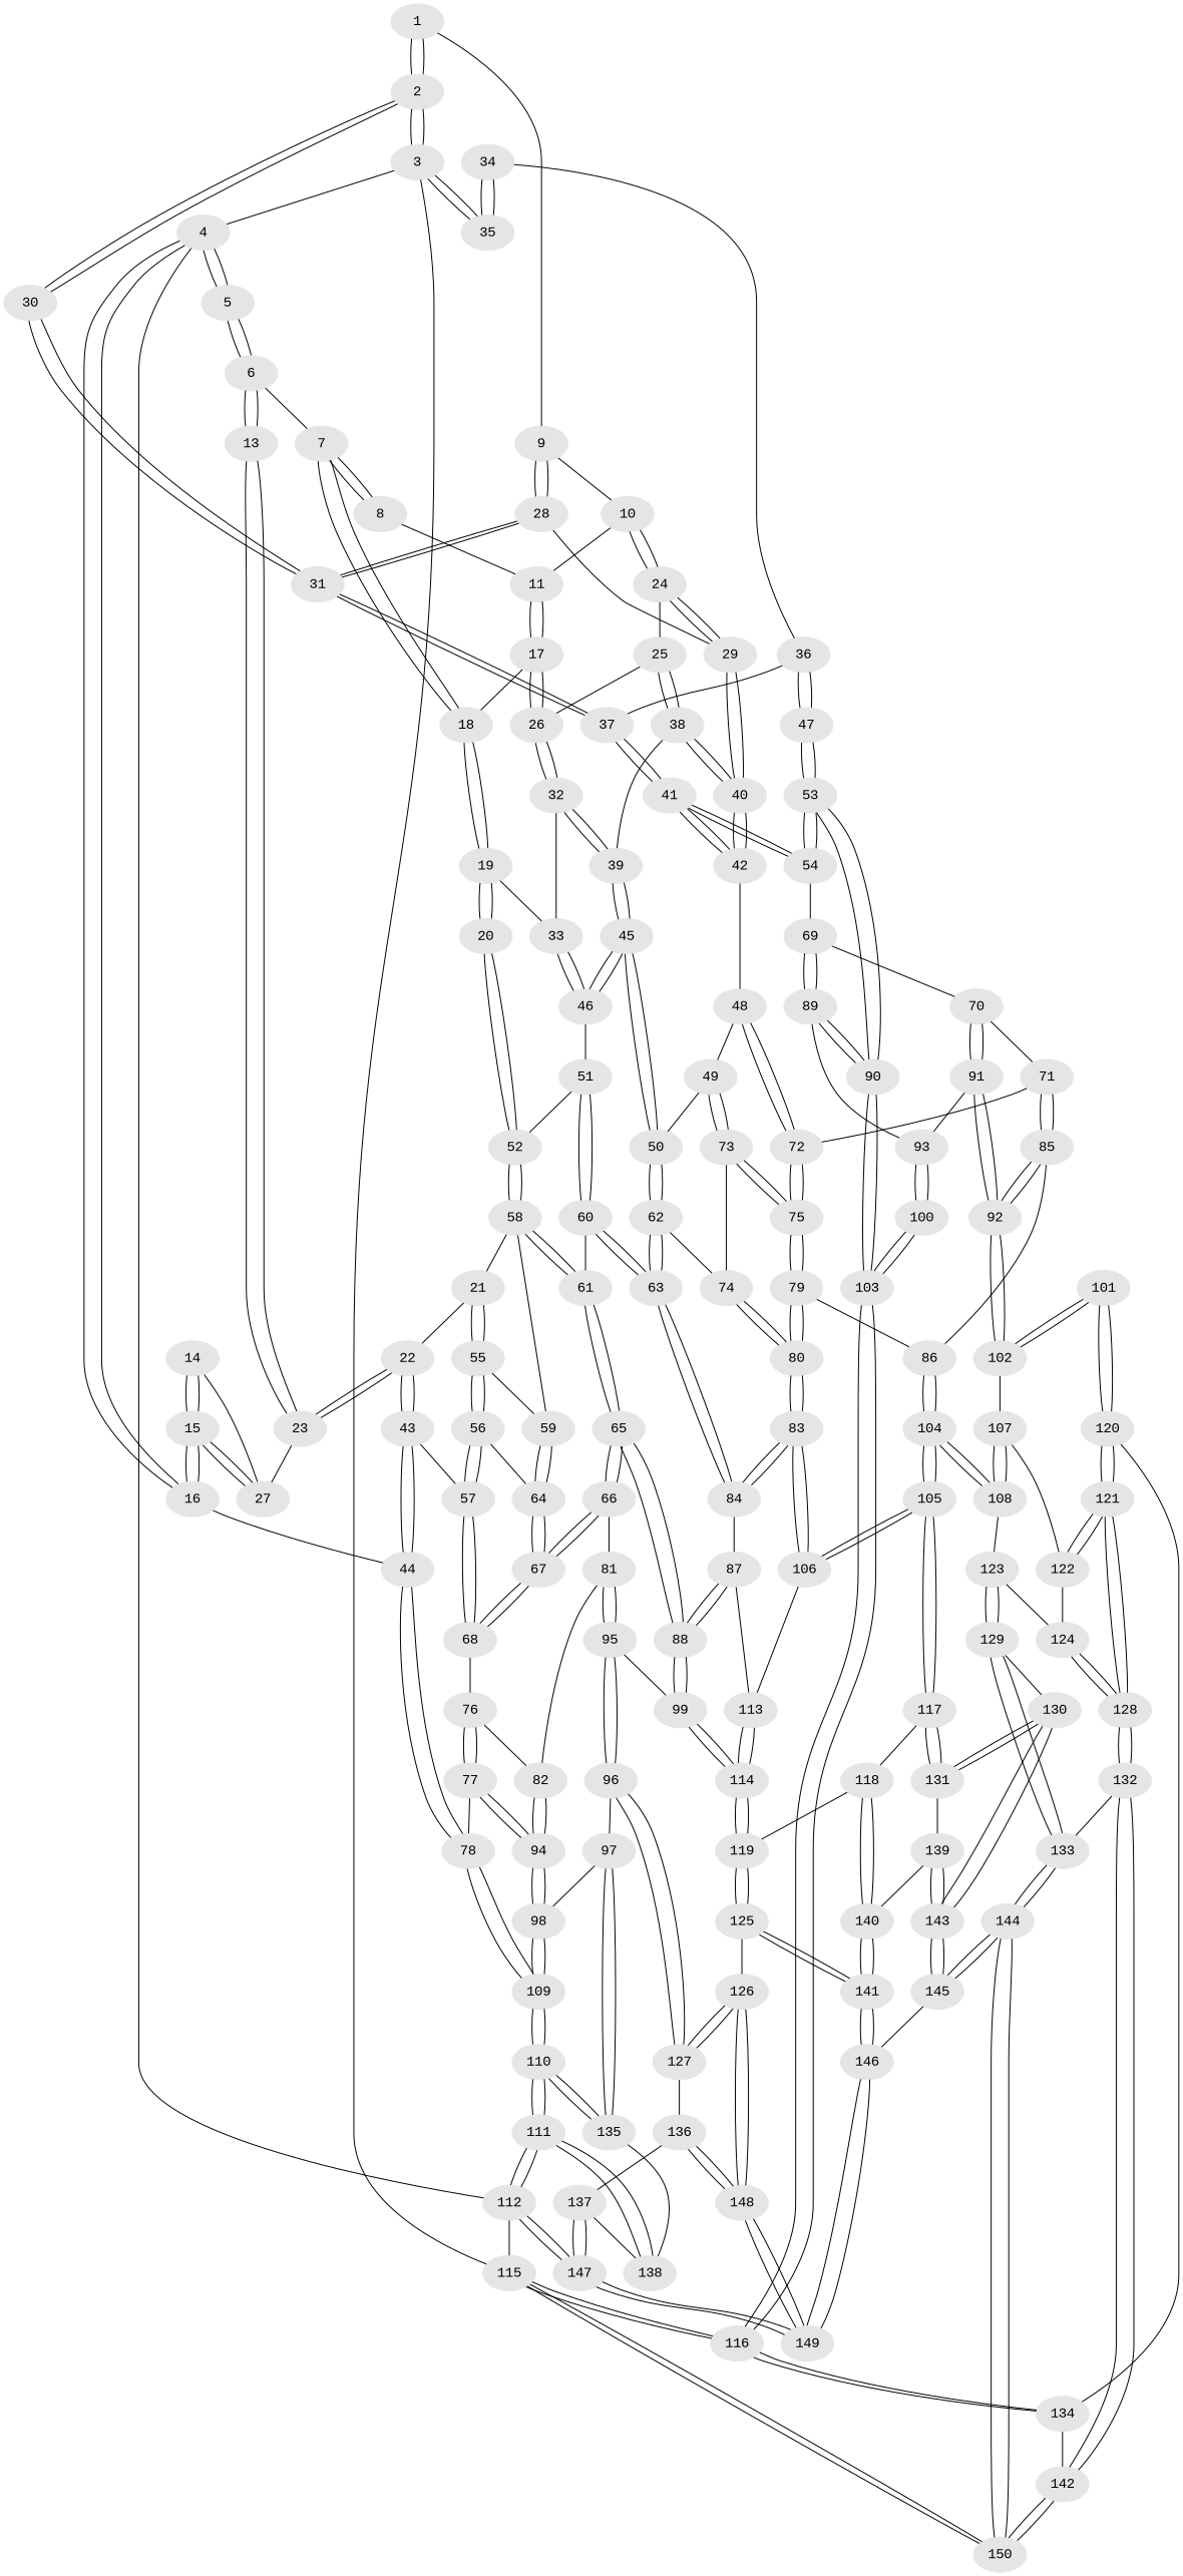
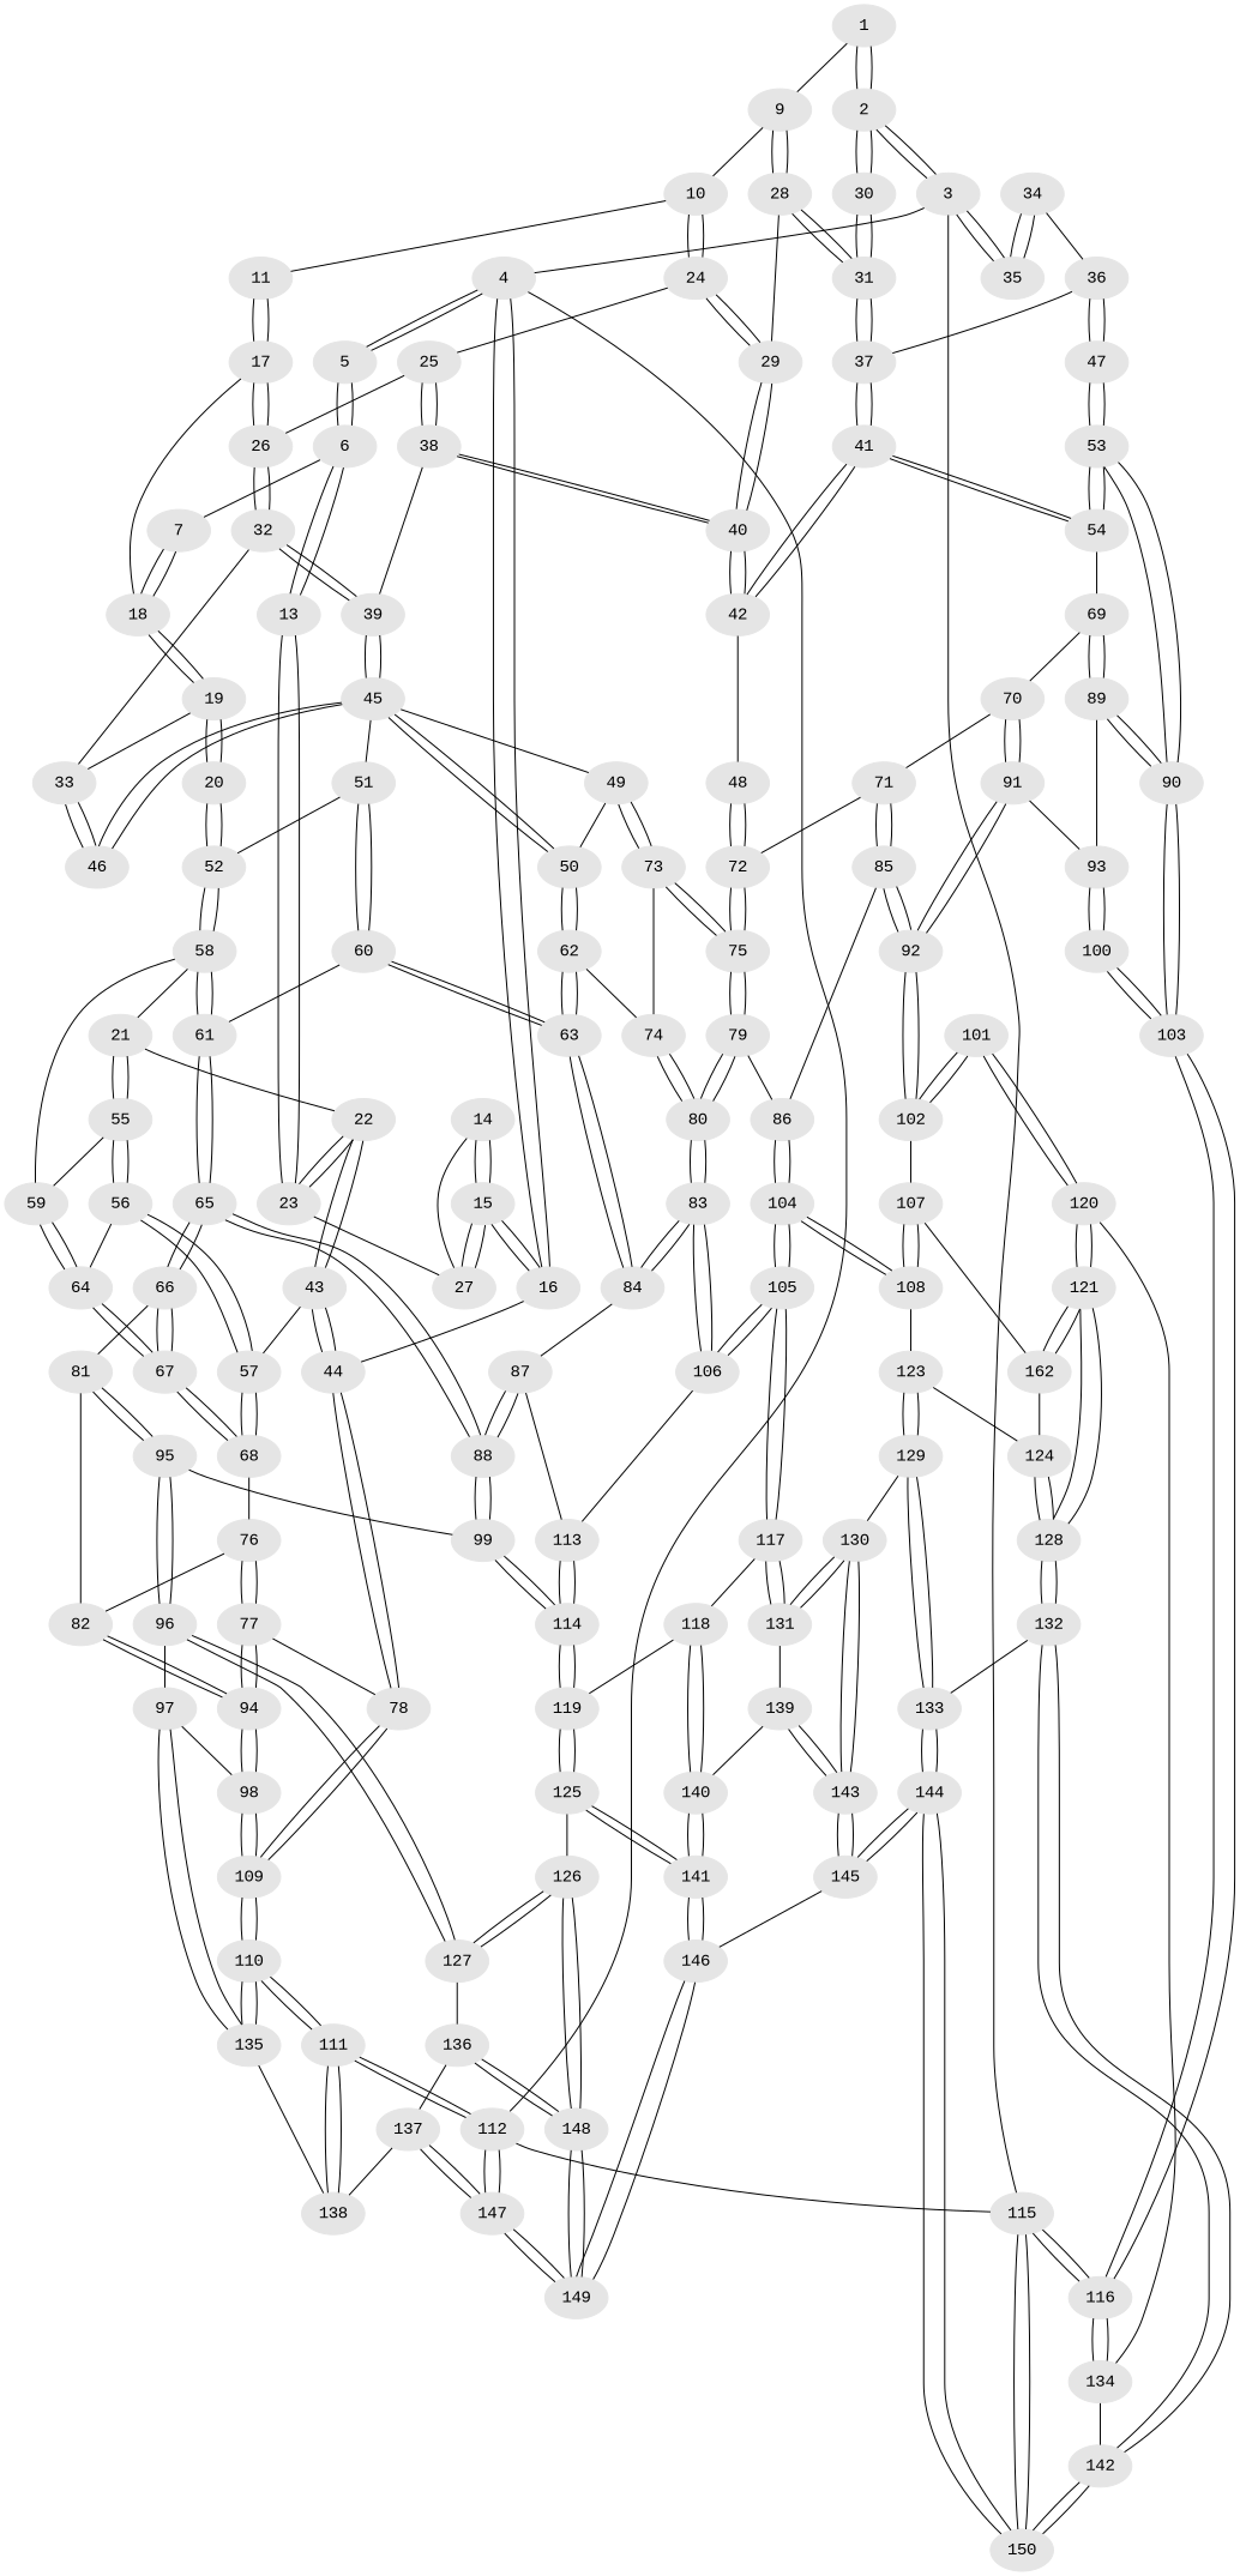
  graph {
    fontname="Liberation Mono"
    node [color=gray90 fontname="Liberation Mono" style=filled]
    edge [fontname="Liberation Mono"]
    1
    2
    9
    3
    30
    10
    28
    4
    35
    115
    31
    5
    16
    112
    116
    150
    6
    44
    147
    7
    13
-   8
    18
    23
    11
    19
    17
    24
    29
    25
    26
    14
    15
    27
    78
    32
    20
    33
    52
    46
    21
    22
    55
    58
    43
    56
    59
    57
    38
    40
    39
    37
    42
    41
    45
    51
    34
    36
    47
    53
    54
    50
    48
    69
    49
    72
    68
    109
    62
    60
    90
    73
    75
    74
    63
    61
    103
    70
    89
    64
    67
    76
    65
    84
    66
    88
    80
    87
    81
    99
    82
    95
    77
    71
    91
    93
    85
    92
    86
    79
    83
    94
    98
    110
    104
    106
    96
    113
    102
    105
    108
    114
    100
    107
    97
    127
    135
    136
    138
    119
    101
    120
    134
    121
-   122
+   122 [label=162]
    117
    123
    118
    131
    124
    129
    111
    149
    125
    142
    140
    139
    141
    126
    128
    132
    130
    133
    148
    146
    137
    143
    144
    145
    1 -- 2
    1 -- 2
    1 -- 9
    2 -- 3
    2 -- 3
    2 -- 30
    2 -- 30
    9 -- 10
    9 -- 28
    9 -- 28
    3 -- 4
    3 -- 35
    3 -- 35
    3 -- 115
    30 -- 31
    30 -- 31
    10 -- 11
    10 -- 24
    10 -- 24
    28 -- 31
    28 -- 31
    28 -- 29
    4 -- 5
    4 -- 5
    4 -- 16
    4 -- 16
    4 -- 112
    115 -- 116
    115 -- 116
    115 -- 150
    115 -- 150
    31 -- 37
    31 -- 37
    5 -- 6
    5 -- 6
    16 -- 44
    112 -- 115
    112 -- 147
    112 -- 147
    116 -- 134
    116 -- 134
    6 -- 7
    6 -- 13
    6 -- 13
    44 -- 78
    44 -- 78
    147 -- 149
    147 -- 149
-   7 -- 8
-   7 -- 8
    7 -- 18
    7 -- 18
    13 -- 23
    13 -- 23
-   8 -- 11
    18 -- 19
    18 -- 19
    23 -- 27
    11 -- 17
    11 -- 17
    19 -- 20
    19 -- 20
    19 -- 33
    17 -- 18
    17 -- 26
    17 -- 26
    24 -- 29
    24 -- 29
    24 -- 25
    29 -- 40
    29 -- 40
    25 -- 26
    25 -- 38
    25 -- 38
    26 -- 32
    26 -- 32
    14 -- 15
    14 -- 15
    14 -- 27
    15 -- 16
    15 -- 16
    15 -- 27
    15 -- 27
    78 -- 109
    78 -- 109
    32 -- 33
    32 -- 39
    32 -- 39
    20 -- 52
    20 -- 52
    33 -- 46
    33 -- 46
    52 -- 58
    52 -- 58
-   46 -- 51
+   45 -- 51
    21 -- 22
    21 -- 55
    21 -- 55
    22 -- 23
    22 -- 23
    22 -- 43
    22 -- 43
    55 -- 56
    55 -- 56
    55 -- 59
    58 -- 21
    58 -- 59
    58 -- 61
    58 -- 61
    43 -- 44
    43 -- 44
    43 -- 57
    56 -- 57
    56 -- 57
    56 -- 64
    59 -- 64
    59 -- 64
    57 -- 68
    57 -- 68
    38 -- 40
    38 -- 40
    38 -- 39
    40 -- 42
    40 -- 42
    39 -- 45
    39 -- 45
    37 -- 41
    37 -- 41
    42 -- 48
    41 -- 42
    41 -- 42
    41 -- 54
    41 -- 54
    45 -- 46
    45 -- 46
    45 -- 50
    45 -- 50
    51 -- 52
    51 -- 60
    51 -- 60
    34 -- 35
    34 -- 35
    34 -- 36
    36 -- 37
    36 -- 47
    36 -- 47
    47 -- 53
    47 -- 53
    53 -- 54
    53 -- 54
    53 -- 90
    53 -- 90
    54 -- 69
    50 -- 62
    50 -- 62
-   48 -- 49
+   45 -- 49
    48 -- 72
    48 -- 72
    69 -- 70
    69 -- 89
    69 -- 89
    49 -- 50
    49 -- 73
    49 -- 73
    72 -- 75
    72 -- 75
    68 -- 76
    109 -- 110
    109 -- 110
    62 -- 74
    62 -- 63
    62 -- 63
    60 -- 63
    60 -- 63
    60 -- 61
    90 -- 103
    90 -- 103
    73 -- 75
    73 -- 75
    73 -- 74
    75 -- 79
    75 -- 79
    74 -- 80
    74 -- 80
    63 -- 84
    63 -- 84
    61 -- 65
    61 -- 65
    103 -- 116
    103 -- 116
    70 -- 71
    70 -- 91
    70 -- 91
    89 -- 90
    89 -- 90
    89 -- 93
    64 -- 67
    64 -- 67
    67 -- 68
    67 -- 68
    76 -- 82
    76 -- 77
    76 -- 77
    65 -- 66
    65 -- 66
    65 -- 88
    65 -- 88
    84 -- 87
    66 -- 67
    66 -- 67
    66 -- 81
    88 -- 99
    88 -- 99
    80 -- 83
    80 -- 83
    87 -- 88
    87 -- 88
    87 -- 113
    81 -- 82
    81 -- 95
    81 -- 95
    99 -- 114
    99 -- 114
    82 -- 94
    82 -- 94
    95 -- 99
    95 -- 96
    95 -- 96
    77 -- 78
    77 -- 94
    77 -- 94
    71 -- 72
    71 -- 85
    71 -- 85
    91 -- 93
    91 -- 92
    91 -- 92
    93 -- 100
    93 -- 100
    85 -- 92
    85 -- 92
    85 -- 86
    92 -- 102
    92 -- 102
    86 -- 104
    86 -- 104
    79 -- 80
    79 -- 80
    79 -- 86
    83 -- 84
    83 -- 84
    83 -- 106
    83 -- 106
    94 -- 98
    94 -- 98
    98 -- 109
    98 -- 109
    110 -- 135
    110 -- 135
    110 -- 111
    110 -- 111
    104 -- 105
    104 -- 105
    104 -- 108
    104 -- 108
    106 -- 113
    96 -- 97
    96 -- 127
    96 -- 127
    113 -- 114
    113 -- 114
    102 -- 107
    105 -- 106
    105 -- 106
    105 -- 117
    105 -- 117
    108 -- 123
    114 -- 119
    114 -- 119
    100 -- 103
    100 -- 103
    107 -- 108
    107 -- 108
    107 -- 122
    97 -- 98
    97 -- 135
    97 -- 135
    127 -- 136
    135 -- 138
    136 -- 148
    136 -- 148
    136 -- 137
    119 -- 125
    119 -- 125
    101 -- 102
    101 -- 102
    101 -- 120
    101 -- 120
    120 -- 134
    120 -- 121
    120 -- 121
    134 -- 142
    121 -- 122
    121 -- 122
    121 -- 128
    121 -- 128
    122 -- 124
    117 -- 118
    117 -- 131
    117 -- 131
    123 -- 124
    123 -- 129
    123 -- 129
    118 -- 119
    118 -- 140
    118 -- 140
    131 -- 139
    124 -- 128
    124 -- 128
    129 -- 130
    129 -- 133
    129 -- 133
    111 -- 112
    111 -- 112
    111 -- 138
    111 -- 138
    125 -- 141
    125 -- 141
    125 -- 126
    142 -- 150
    142 -- 150
    140 -- 141
    140 -- 141
    139 -- 140
    139 -- 143
    139 -- 143
    141 -- 146
    141 -- 146
    126 -- 127
    126 -- 127
    126 -- 148
    126 -- 148
    128 -- 132
    128 -- 132
    132 -- 142
    132 -- 142
    132 -- 133
    130 -- 131
    130 -- 131
    130 -- 143
    130 -- 143
    133 -- 144
    133 -- 144
    148 -- 149
    148 -- 149
    146 -- 149
    146 -- 149
    137 -- 147
    137 -- 147
    137 -- 138
    143 -- 145
    143 -- 145
    144 -- 150
    144 -- 150
    144 -- 145
    144 -- 145
    145 -- 146
  }
